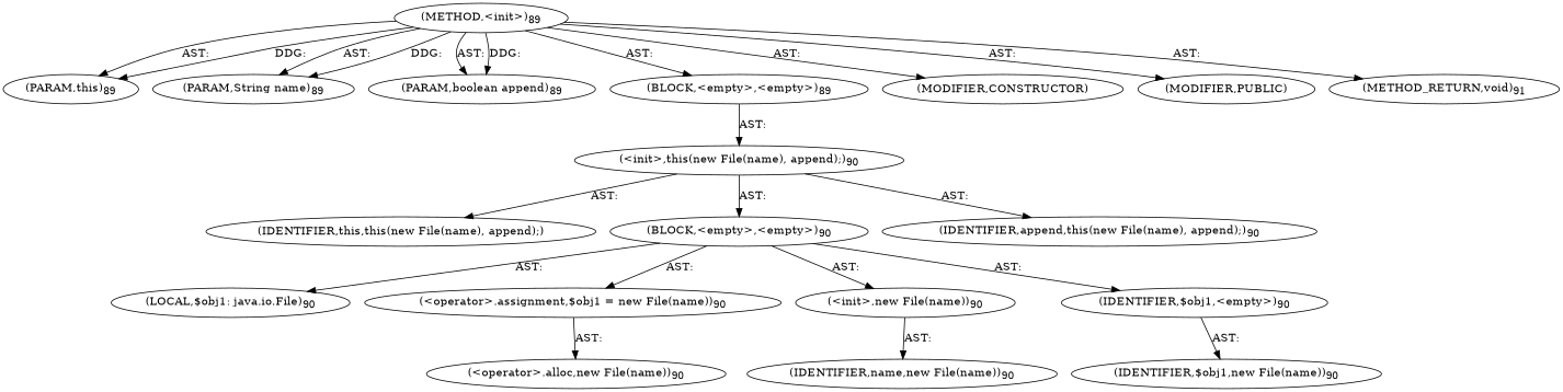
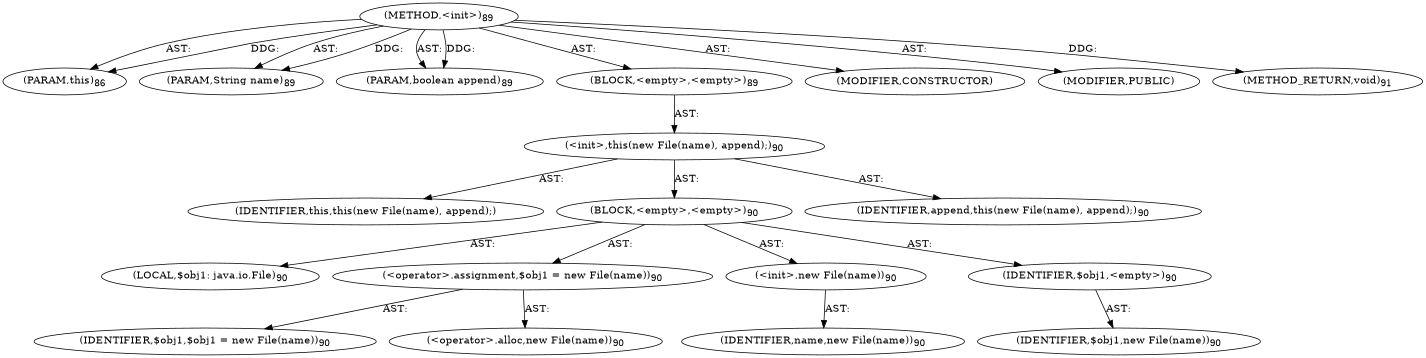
  digraph {
    n1 [label=<(METHOD,&lt;init&gt;)<SUB>89</SUB>>]
-   n2 [label=<(PARAM,this)<SUB>89</SUB>>]
+   n2 [label=<(PARAM,this)<SUB>86</SUB>>]
    n3 [label=<(PARAM,String name)<SUB>89</SUB>>]
    n4 [label=<(PARAM,boolean append)<SUB>89</SUB>>]
    n5 [label=<(BLOCK,&lt;empty&gt;,&lt;empty&gt;)<SUB>89</SUB>>]
    n6 [label=<(MODIFIER,CONSTRUCTOR)>]
    n7 [label=<(MODIFIER,PUBLIC)>]
    n8 [label=<(METHOD_RETURN,void)<SUB>91</SUB>>]
    n9 [label=<(&lt;init&gt;,this(new File(name), append);)<SUB>90</SUB>>]
    n10 [label=<(IDENTIFIER,this,this(new File(name), append);)>]
    n11 [label=<(BLOCK,&lt;empty&gt;,&lt;empty&gt;)<SUB>90</SUB>>]
    n12 [label=<(IDENTIFIER,append,this(new File(name), append);)<SUB>90</SUB>>]
    n13 [label=<(LOCAL,$obj1: java.io.File)<SUB>90</SUB>>]
    n14 [label=<(&lt;operator&gt;.assignment,$obj1 = new File(name))<SUB>90</SUB>>]
    n15 [label=<(&lt;init&gt;,new File(name))<SUB>90</SUB>>]
    n16 [label=<(IDENTIFIER,$obj1,&lt;empty&gt;)<SUB>90</SUB>>]
+   n17 [label=<(IDENTIFIER,$obj1,$obj1 = new File(name))<SUB>90</SUB>>]
    n18 [label=<(&lt;operator&gt;.alloc,new File(name))<SUB>90</SUB>>]
    n19 [label=<(IDENTIFIER,name,new File(name))<SUB>90</SUB>>]
    n20 [label=<(IDENTIFIER,$obj1,new File(name))<SUB>90</SUB>>]
    n1 -> n2 [label="AST: "]
    n1 -> n2 [label="DDG: "]
    n1 -> n3 [label="AST: "]
    n1 -> n3 [label="DDG: "]
    n1 -> n4 [label="AST: "]
    n1 -> n4 [label="DDG: "]
    n1 -> n5 [label="AST: "]
    n1 -> n6 [label="AST: "]
    n1 -> n7 [label="AST: "]
-   n1 -> n8 [label="AST: "]
+   n1 -> n8 [label="DDG: "]
    n5 -> n9 [label="AST: "]
    n9 -> n10 [label="AST: "]
    n9 -> n11 [label="AST: "]
    n9 -> n12 [label="AST: "]
    n11 -> n13 [label="AST: "]
    n11 -> n14 [label="AST: "]
    n11 -> n15 [label="AST: "]
    n11 -> n16 [label="AST: "]
+   n14 -> n17 [label="AST: "]
    n14 -> n18 [label="AST: "]
    n15 -> n19 [label="AST: "]
    n16 -> n20 [label="AST: "]
  }
